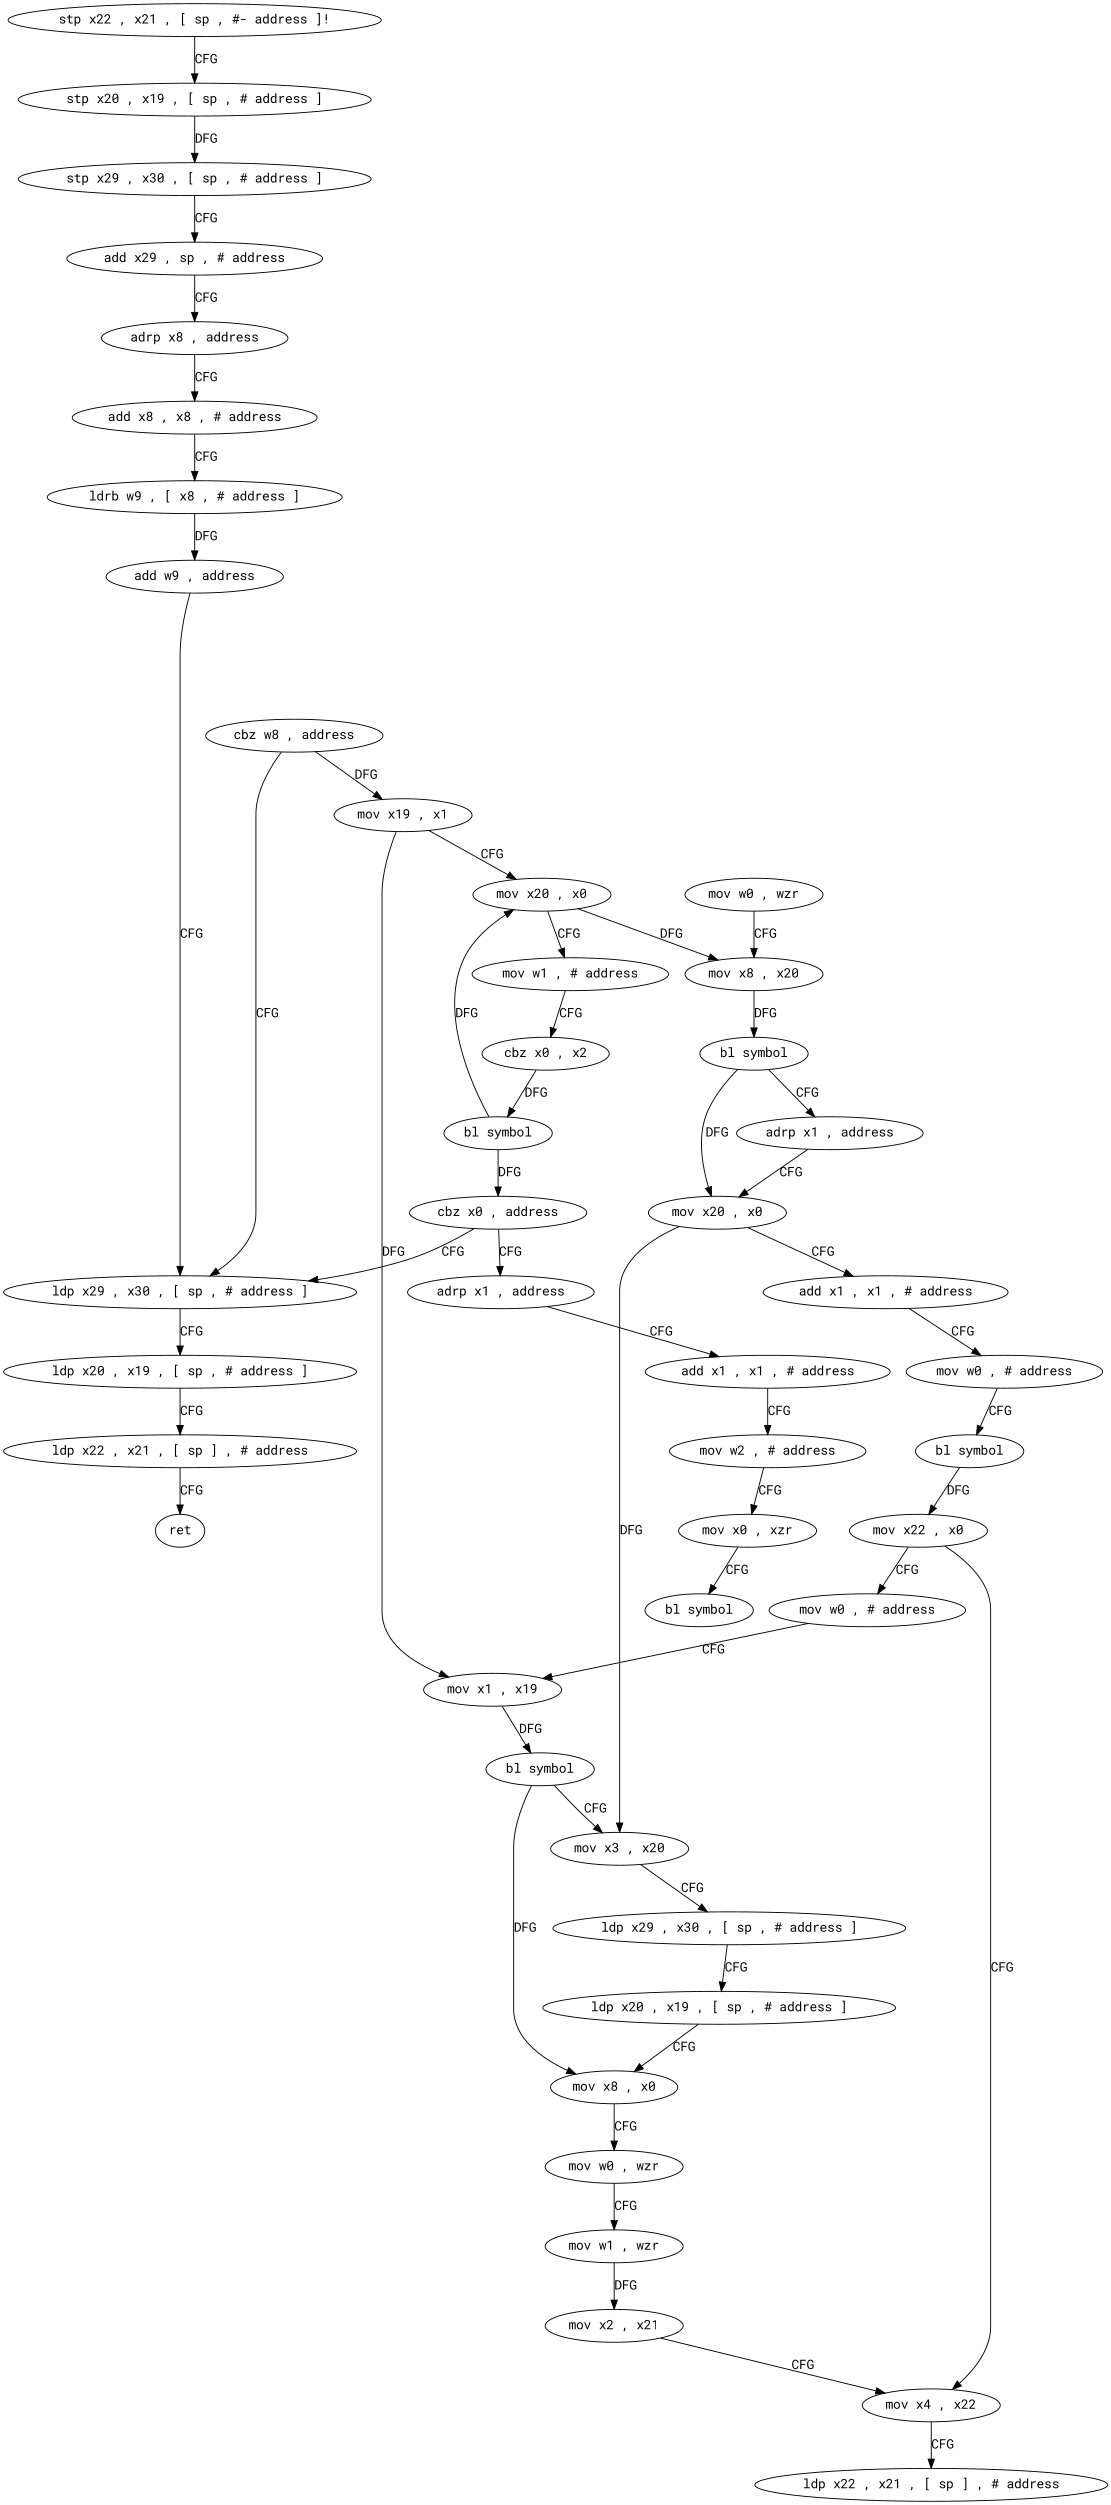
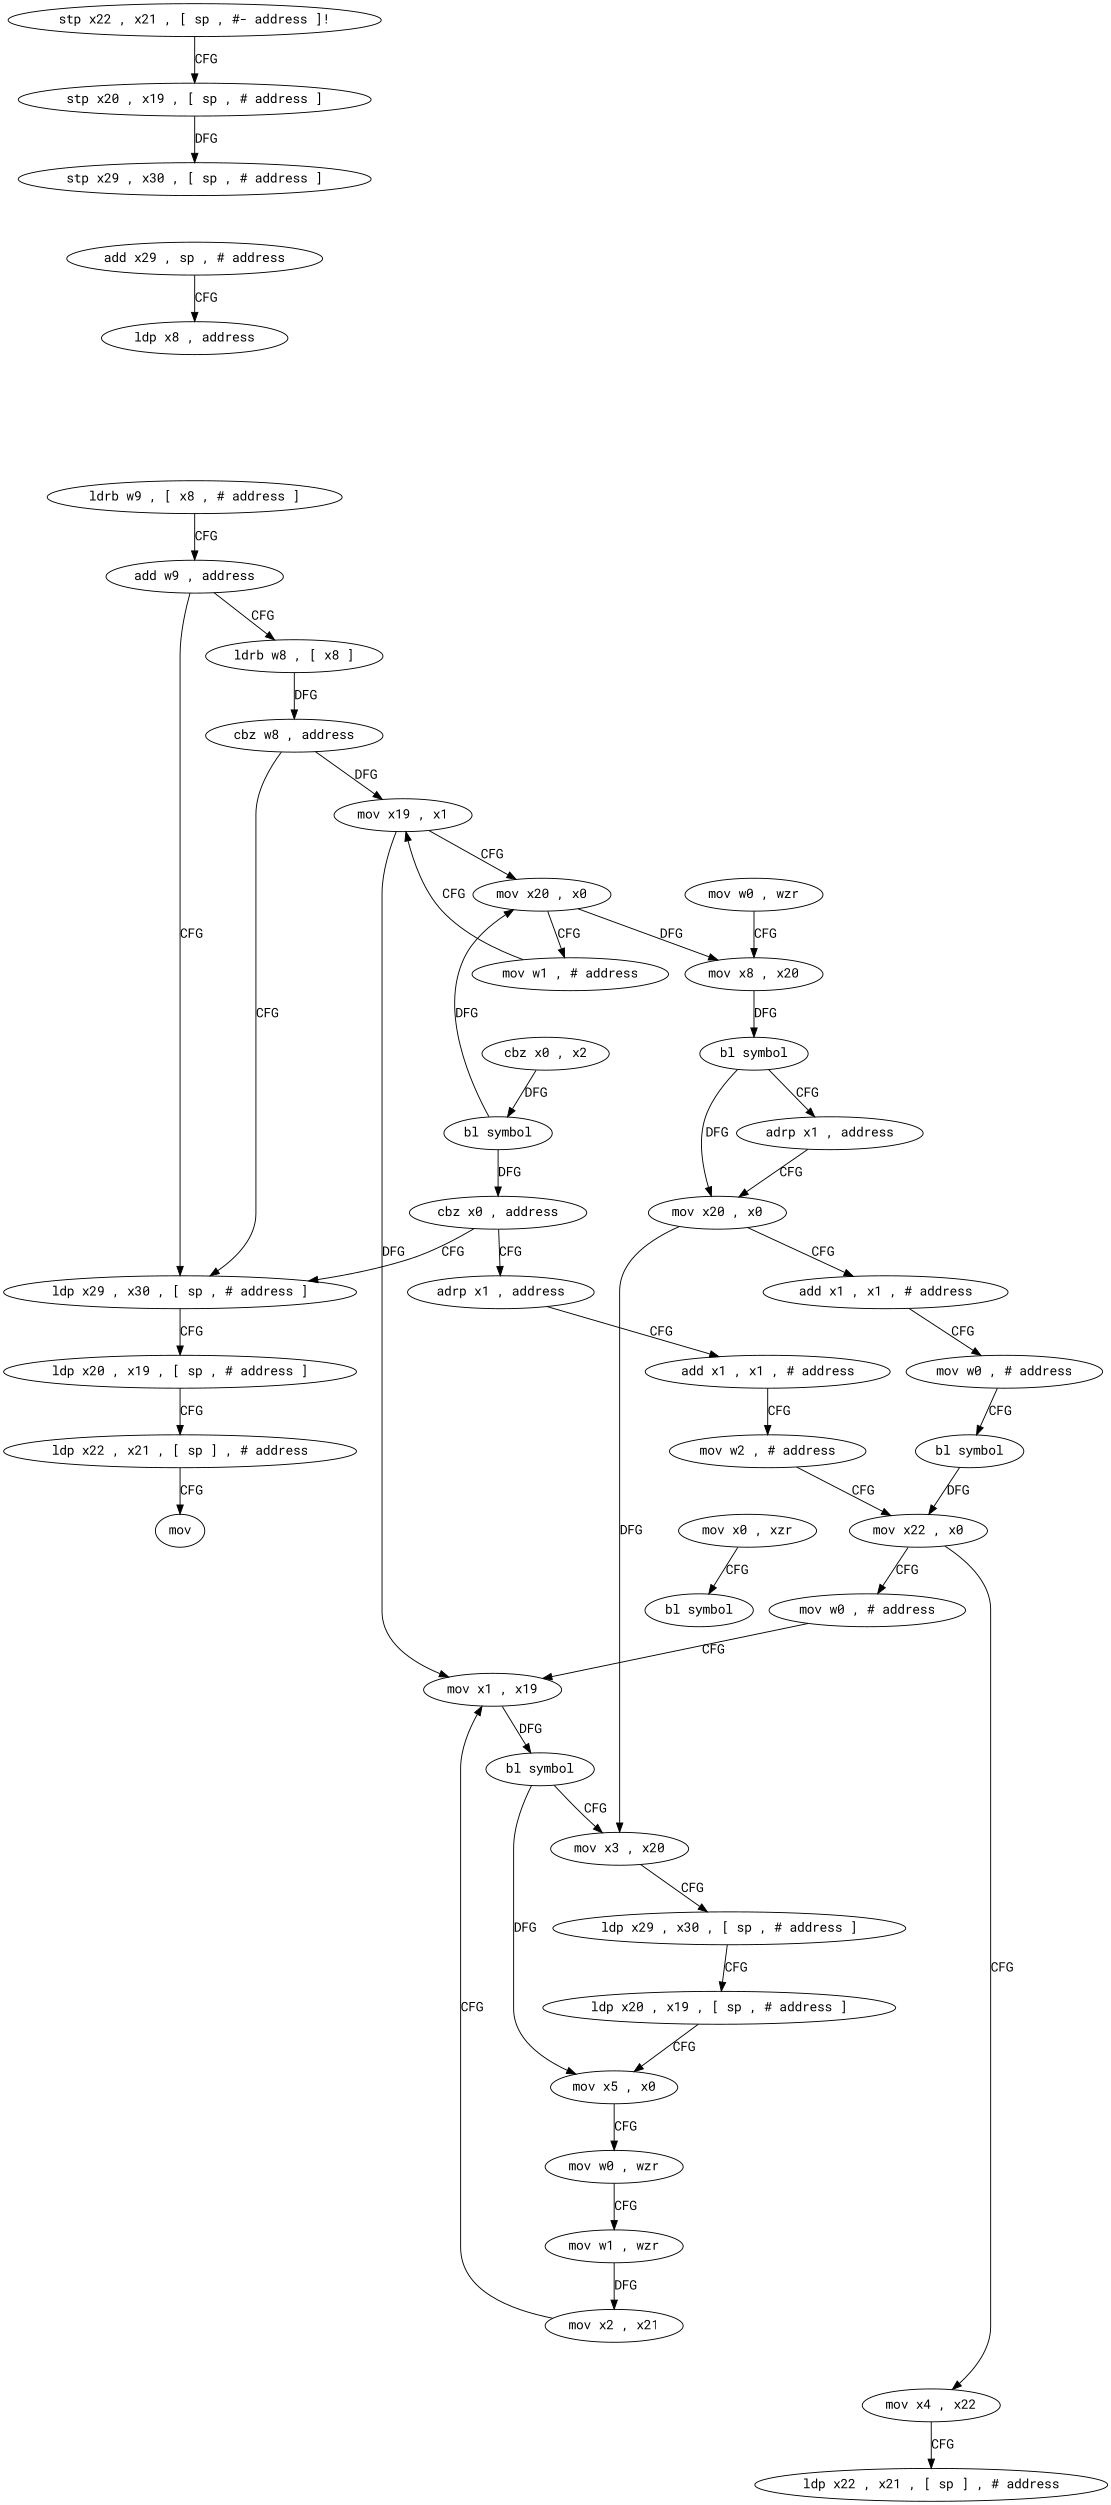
  digraph {
    fontname="Roboto Mono"
    node [fontname="Roboto Mono"]
    edge [fontname="Roboto Mono"]
    n1 [label="stp x22 , x21 , [ sp , #- address ]!"]
    n2 [label="stp x20 , x19 , [ sp , # address ]"]
    n3 [label="stp x29 , x30 , [ sp , # address ]"]
    n4 [label="add x29 , sp , # address"]
-   n5 [label="adrp x8 , address"]
-   n6 [label="add x8 , x8 , # address"]
+   n5 [label="ldp x8 , address"]
    n7 [label="ldrb w9 , [ x8 , # address ]"]
    n8 [label="add w9 , address"]
    n9 [label="ldp x29 , x30 , [ sp , # address ]"]
+   n10 [label="ldrb w8 , [ x8 ]"]
    n11 [label="ldp x20 , x19 , [ sp , # address ]"]
    n12 [label="cbz w8 , address"]
    n13 [label="ldp x22 , x21 , [ sp ] , # address"]
    n14 [label="mov x19 , x1"]
-   n15 [label=ret]
+   n15 [label=mov]
    n16 [label="mov x20 , x0"]
    n17 [label="mov x1 , x19"]
    n18 [label="mov w1 , # address"]
    n19 [label="mov x8 , x20"]
    n20 [label="bl symbol"]
    n21 [label="cbz x0 , x2"]
    n22 [label="bl symbol"]
    n23 [label="bl symbol"]
    n24 [label="cbz x0 , address"]
    n25 [label="adrp x1 , address"]
    n26 [label="add x1 , x1 , # address"]
    n27 [label="mov w2 , # address"]
    n28 [label="mov x0 , xzr"]
    n29 [label="bl symbol"]
    n30 [label="mov w0 , wzr"]
    n31 [label="mov x2 , x21"]
    n32 [label="mov x4 , x22"]
    n33 [label="adrp x1 , address"]
    n34 [label="mov x20 , x0"]
    n35 [label="add x1 , x1 , # address"]
    n36 [label="mov x3 , x20"]
    n37 [label="mov w0 , # address"]
    n38 [label="ldp x29 , x30 , [ sp , # address ]"]
    n39 [label="bl symbol"]
    n40 [label="mov x22 , x0"]
    n41 [label="mov w0 , # address"]
    n42 [label="ldp x22 , x21 , [ sp ] , # address"]
-   n43 [label="mov x8 , x0"]
+   n43 [label="mov x5 , x0"]
    n44 [label="mov w0 , wzr"]
    n45 [label="ldp x20 , x19 , [ sp , # address ]"]
    n46 [label="mov w1 , wzr"]
    n1 -> n2 [label=CFG]
    n2 -> n3 [label=DFG]
-   n3 -> n4 [label=CFG]
    n4 -> n5 [label=CFG]
-   n5 -> n6 [label=CFG]
-   n6 -> n7 [label=CFG]
-   n7 -> n8 [label=DFG]
+   n7 -> n8 [label=CFG]
    n8 -> n9 [label=CFG]
+   n8 -> n10 [label=CFG]
    n9 -> n11 [label=CFG]
+   n10 -> n12 [label=DFG]
    n11 -> n13 [label=CFG]
    n12 -> n9 [label=CFG]
    n12 -> n14 [label=DFG]
    n13 -> n15 [label=CFG]
    n14 -> n16 [label=CFG]
    n14 -> n17 [label=DFG]
    n16 -> n18 [label=CFG]
    n16 -> n19 [label=DFG]
    n17 -> n20 [label=DFG]
-   n18 -> n21 [label=CFG]
+   n18 -> n14 [label=CFG]
    n19 -> n22 [label=DFG]
    n20 -> n36 [label=CFG]
    n20 -> n43 [label=DFG]
    n21 -> n23 [label=DFG]
    n22 -> n33 [label=CFG]
    n22 -> n34 [label=DFG]
    n23 -> n16 [label=DFG]
    n23 -> n24 [label=DFG]
    n24 -> n9 [label=CFG]
    n24 -> n25 [label=CFG]
    n25 -> n26 [label=CFG]
    n26 -> n27 [label=CFG]
-   n27 -> n28 [label=CFG]
+   n27 -> n40 [label=CFG]
    n28 -> n29 [label=CFG]
    n30 -> n19 [label=CFG]
-   n31 -> n32 [label=CFG]
+   n31 -> n17 [label=CFG]
    n32 -> n42 [label=CFG]
    n33 -> n34 [label=CFG]
    n34 -> n35 [label=CFG]
    n34 -> n36 [label=DFG]
    n35 -> n37 [label=CFG]
    n36 -> n38 [label=CFG]
    n37 -> n39 [label=CFG]
    n38 -> n45 [label=CFG]
    n39 -> n40 [label=DFG]
    n40 -> n32 [label=CFG]
    n40 -> n41 [label=CFG]
    n41 -> n17 [label=CFG]
    n43 -> n44 [label=CFG]
    n44 -> n46 [label=CFG]
    n45 -> n43 [label=CFG]
    n46 -> n31 [label=DFG]
  }
